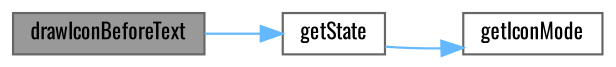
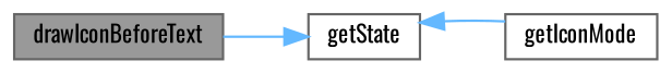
  digraph {
    fontname=Oswald
    rankdir=LR
    node [color=grey40 fillcolor=white fontname=Oswald fontsize=10 shape=box style=filled]
    edge [color=steelblue1 fontname=Oswald fontsize=10 labelfontname=Helvetica labelfontsize=10 style=solid]
    n1 [color=gray40 fillcolor=grey60 fontcolor=black height=0.2 label=drawIconBeforeText width=0.4]
    n2 [height=0.2 label=getState width=0.4]
    n3 [height=0.2 label=getIconMode width=0.4]
    n1 -> n2
-   n2 -> n3
+   n3 -> n2
  }
